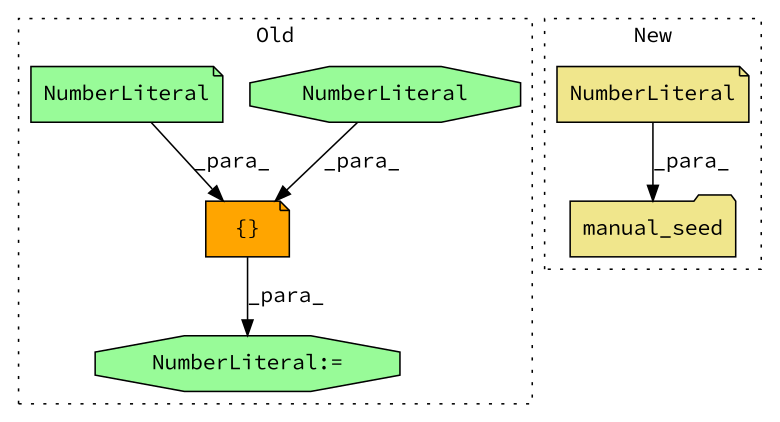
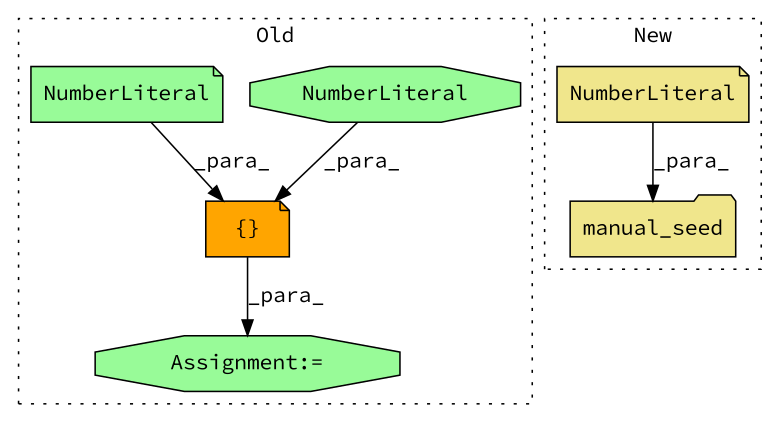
  digraph {
    fontname="Source Code Pro"
    node [a=34 l=1 shape=note style=filled fillcolor=palegreen fontname="Source Code Pro"]
    edge [fontname="Source Code Pro"]
    n1 [a=4 l="1,1" label="{}" s="359,371" fillcolor=orange]
-   n2 [a=7 label="NumberLiteral:=" s=389 shape=octagon]
+   n2 [a=7 label="Assignment:=" s=389 shape=octagon]
    n3 [label=NumberLiteral s=368 shape=octagon]
    n4 [label=NumberLiteral s=366]
    n5 [a=32 l="12,1" label=manual_seed s="501,518" shape=folder fillcolor=khaki]
    n6 [l=5 label=NumberLiteral s=513 fillcolor=khaki]
    subgraph cluster_1 {
      label=Old
      style=dotted
      n1
      n2
      n3
      n4
    }
    subgraph cluster_2 {
      label=New
      style=dotted
      n5
      n6
    }
    n1 -> n2 [label=_para_]
    n3 -> n1 [label=_para_]
    n4 -> n1 [label=_para_]
    n6 -> n5 [label=_para_]
  }
